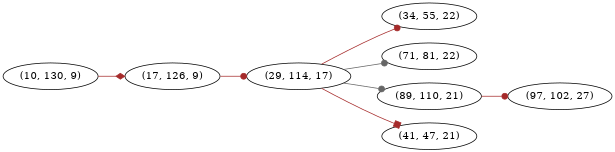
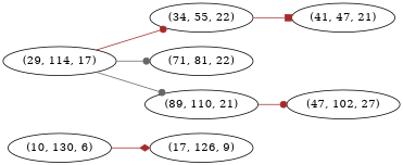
  digraph {
    rankdir=LR
    edge [arrowhead=dot color=brown]
-   "(10, 130, 6)" [label="(10, 130, 9)"]
+   "(10, 130, 6)"
    "(17, 126, 9)"
    "(29, 114, 17)"
    "(34, 55, 22)"
    "(71, 81, 22)"
    "(89, 110, 21)"
    n7 [label="(41, 47, 21)"]
-   "(97, 102, 27)"
+   "(97, 102, 27)" [label="(47, 102, 27)"]
    "(10, 130, 6)" -> "(17, 126, 9)" [arrowhead=diamond]
-   "(17, 126, 9)" -> "(29, 114, 17)"
    "(29, 114, 17)" -> "(34, 55, 22)"
    "(29, 114, 17)" -> "(71, 81, 22)" [color=gray40]
    "(29, 114, 17)" -> "(89, 110, 21)" [color=gray40]
-   "(29, 114, 17)" -> n7 [arrowhead=box]
+   "(34, 55, 22)" -> n7 [arrowhead=box]
    "(89, 110, 21)" -> "(97, 102, 27)"
  }
